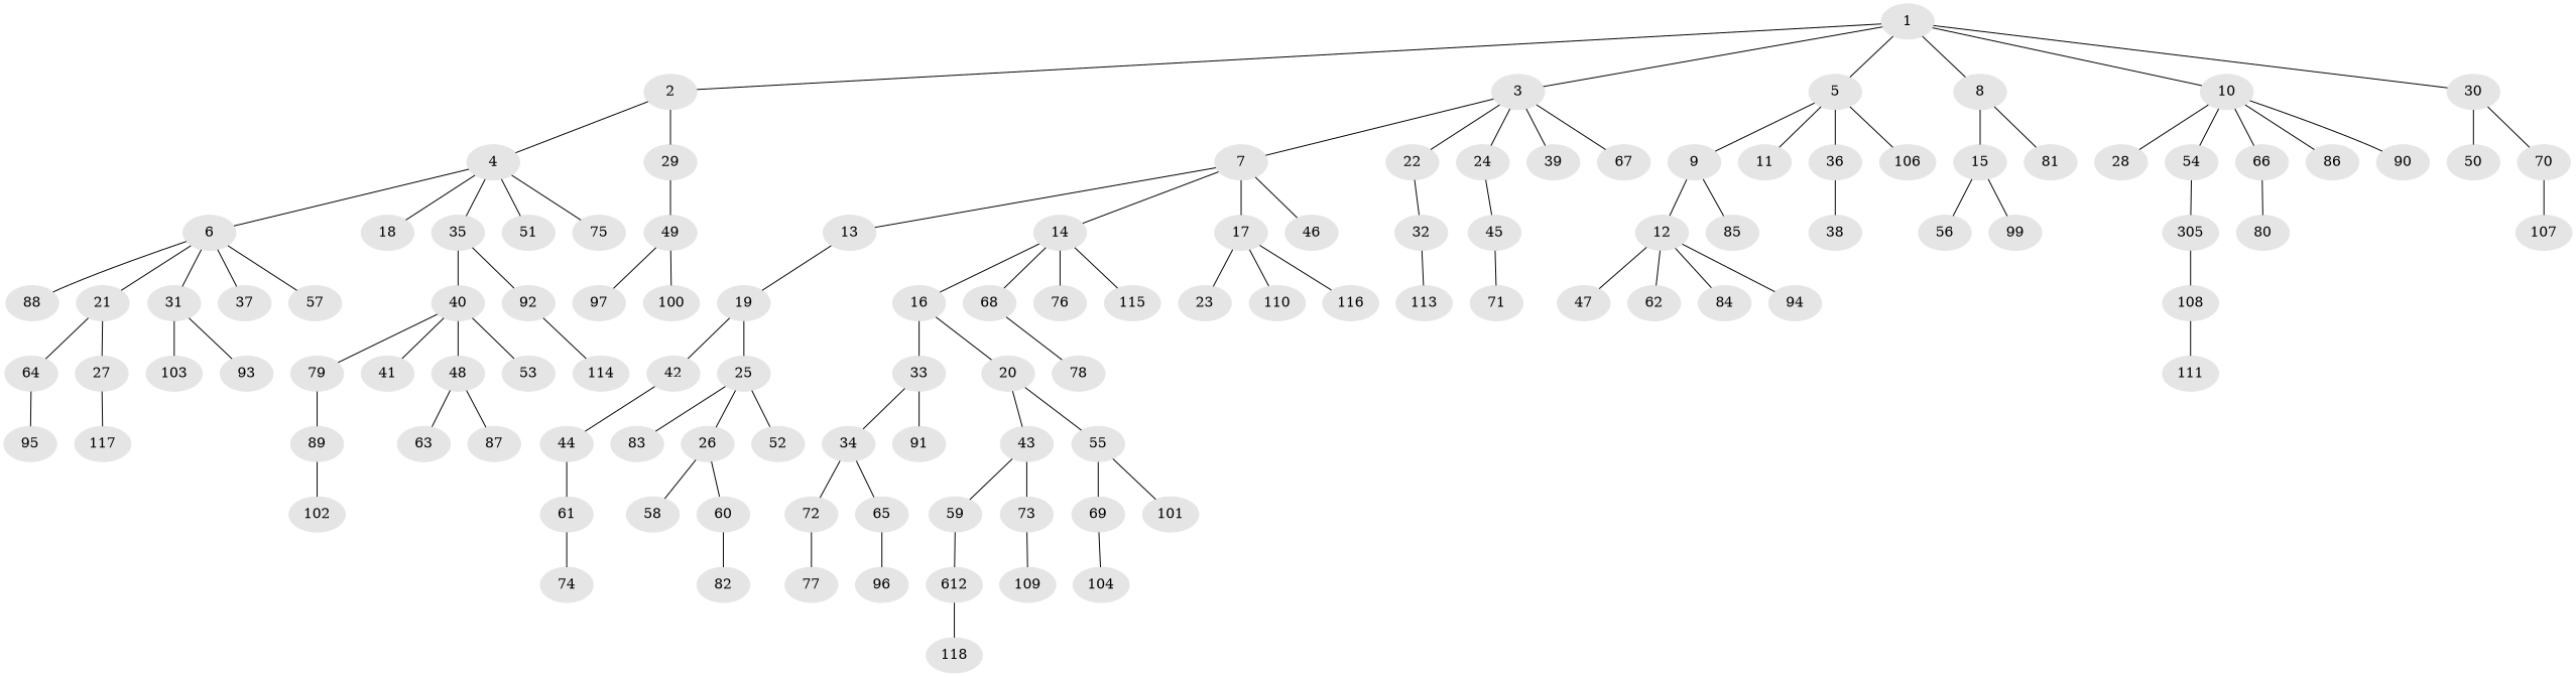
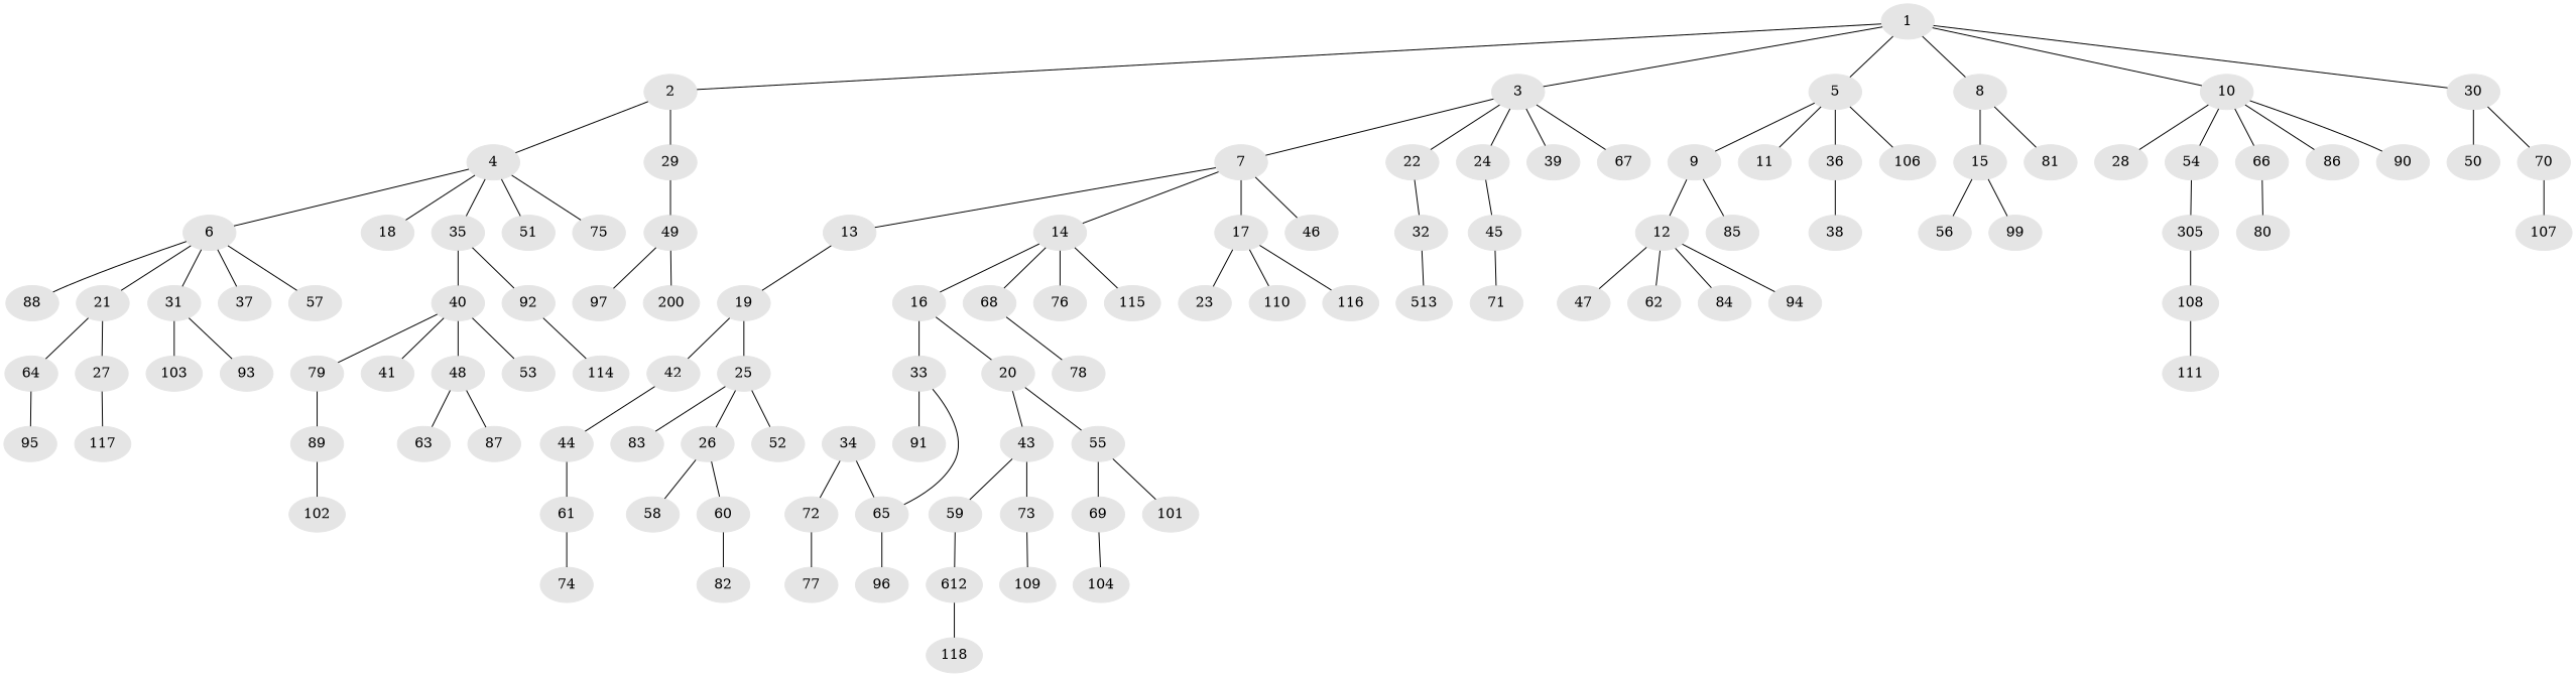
  graph {
    node [color=gray90 style=filled]
    1
    2
    3
    5
    8
    10
    30
    4
    29
    7
    22
    24
    39
    67
    9
    11
    36
    106
    15
    81
    28
    54
    66
    86
    90
    50
    70
    6
    18
    35
    51
    75
    49
    13
    14
    17
    46
    32
    45
    21
    31
    37
    57
    88
    40
    92
    12
    85
    38
    27
    64
    93
    103
    19
    16
    68
    76
    115
    23
    110
    116
    56
    99
    47
    62
    84
    94
    n68 [label=305]
    80
    25
    42
    20
    33
    78
    43
    55
    34
    91
    26
    52
    83
    44
    59
    73
    69
    101
    117
    95
-   113
+   113 [label=513]
    71
    58
    60
    82
    97
-   100
+   100 [label=200]
    107
    65
    72
    96
    77
    41
    48
    53
    79
    114
    63
    87
    89
    61
    n110 [label=612]
    109
    74
    108
    104
    118
    102
    111
    1 -- 2
    1 -- 3
    1 -- 5
    1 -- 8
    1 -- 10
    1 -- 30
    2 -- 4
    2 -- 29
    3 -- 7
    3 -- 22
    3 -- 24
    3 -- 39
    3 -- 67
    5 -- 9
    5 -- 11
    5 -- 36
    5 -- 106
    8 -- 15
    8 -- 81
    10 -- 28
    10 -- 54
    10 -- 66
    10 -- 86
    10 -- 90
    30 -- 50
    30 -- 70
    4 -- 6
    4 -- 18
    4 -- 35
    4 -- 51
    4 -- 75
    29 -- 49
    7 -- 13
    7 -- 14
    7 -- 17
    7 -- 46
    22 -- 32
    24 -- 45
    9 -- 12
    9 -- 85
    36 -- 38
    15 -- 56
    15 -- 99
    54 -- n68
    66 -- 80
    70 -- 107
    6 -- 21
    6 -- 31
    6 -- 37
    6 -- 57
    6 -- 88
    35 -- 40
    35 -- 92
    49 -- 97
    49 -- 100
    13 -- 19
    14 -- 16
    14 -- 68
    14 -- 76
    14 -- 115
    17 -- 23
    17 -- 110
    17 -- 116
    32 -- 113
    45 -- 71
    21 -- 27
    21 -- 64
    31 -- 93
    31 -- 103
    40 -- 41
    40 -- 48
    40 -- 53
    40 -- 79
    92 -- 114
    12 -- 47
    12 -- 62
    12 -- 84
    12 -- 94
    27 -- 117
    64 -- 95
    19 -- 25
    19 -- 42
    16 -- 20
    16 -- 33
    68 -- 78
    n68 -- 108
    25 -- 26
    25 -- 52
    25 -- 83
    42 -- 44
    20 -- 43
    20 -- 55
-   33 -- 34
+   33 -- 65
    33 -- 91
    43 -- 59
    43 -- 73
    55 -- 69
    55 -- 101
    34 -- 65
    34 -- 72
    26 -- 58
    26 -- 60
    44 -- 61
    59 -- n110
    73 -- 109
    69 -- 104
    60 -- 82
    65 -- 96
    72 -- 77
    48 -- 63
    48 -- 87
    79 -- 89
    89 -- 102
    61 -- 74
    n110 -- 118
    108 -- 111
  }
